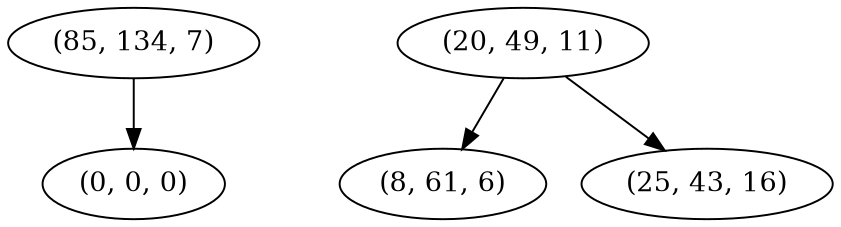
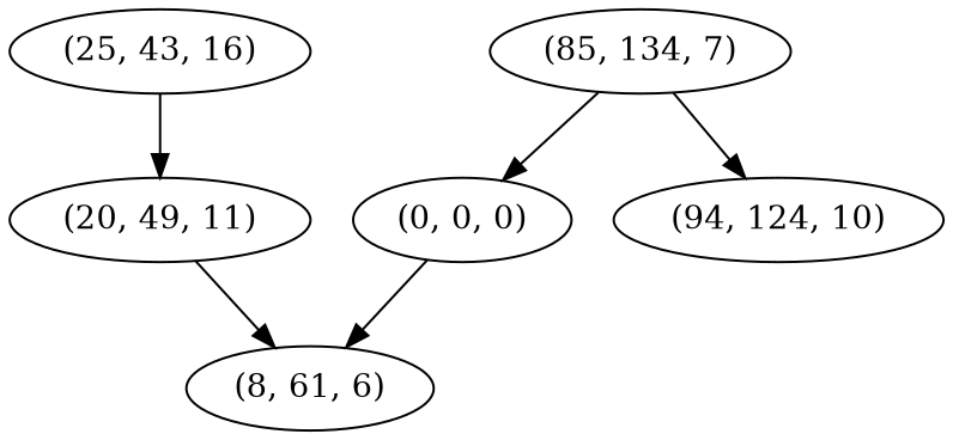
  digraph {
    "(0, 0, 0)"
    "(8, 61, 6)"
    "(85, 134, 7)"
+   "(94, 124, 10)"
    "(20, 49, 11)"
    "(25, 43, 16)"
+   "(0, 0, 0)" -> "(8, 61, 6)"
    "(85, 134, 7)" -> "(0, 0, 0)"
+   "(85, 134, 7)" -> "(94, 124, 10)"
    "(20, 49, 11)" -> "(8, 61, 6)"
-   "(20, 49, 11)" -> "(25, 43, 16)"
+   "(25, 43, 16)" -> "(20, 49, 11)"
  }
